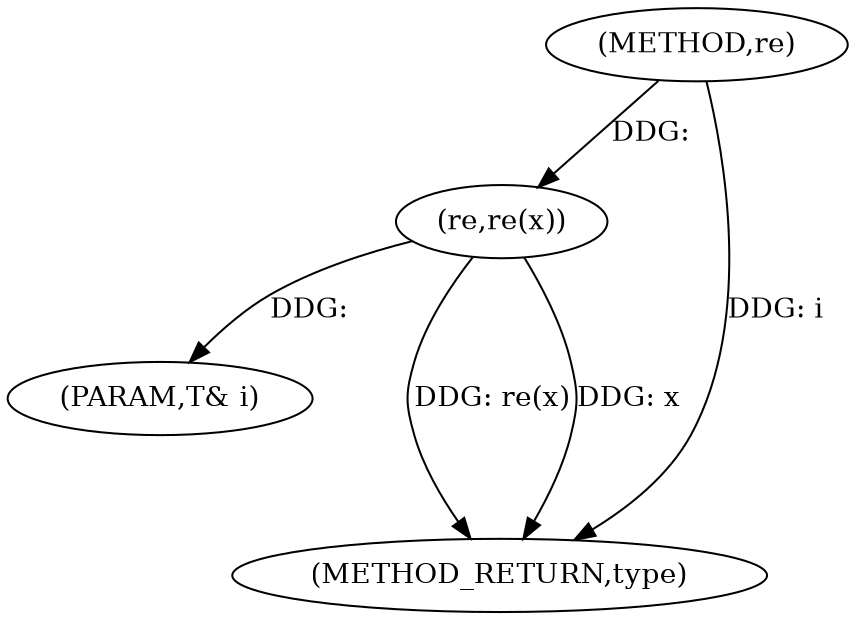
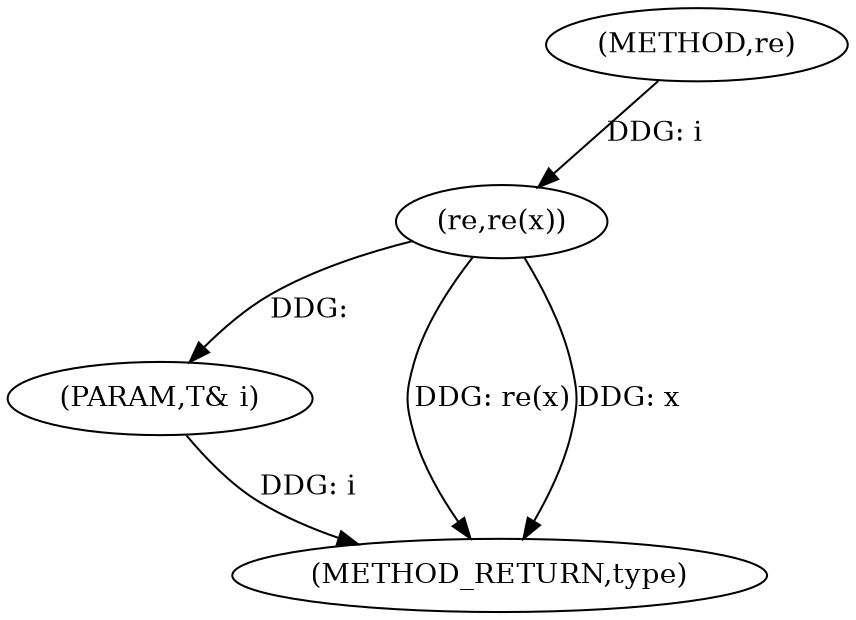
  digraph {
    n1 [label="(METHOD,re)"]
    n2 [label="(re,re(x))"]
    n3 [label="(PARAM,T& i)"]
    n4 [label="(METHOD_RETURN,type)"]
-   n1 -> n2 [label="DDG: "]
+   n1 -> n2 [label="DDG: i"]
    n2 -> n3 [label="DDG: "]
    n2 -> n4 [label="DDG: re(x)"]
    n2 -> n4 [label="DDG: x"]
-   n1 -> n4 [label="DDG: i"]
+   n3 -> n4 [label="DDG: i"]
  }
